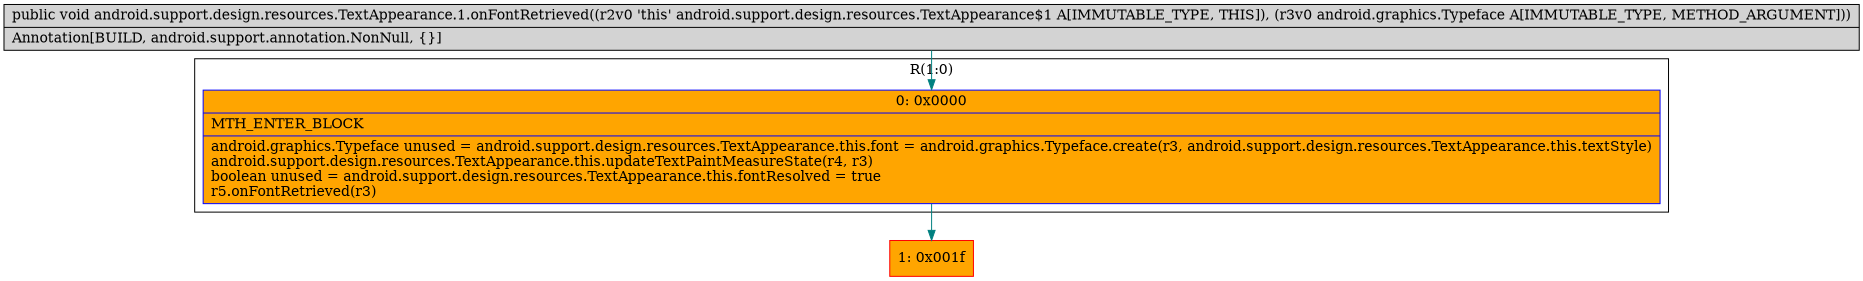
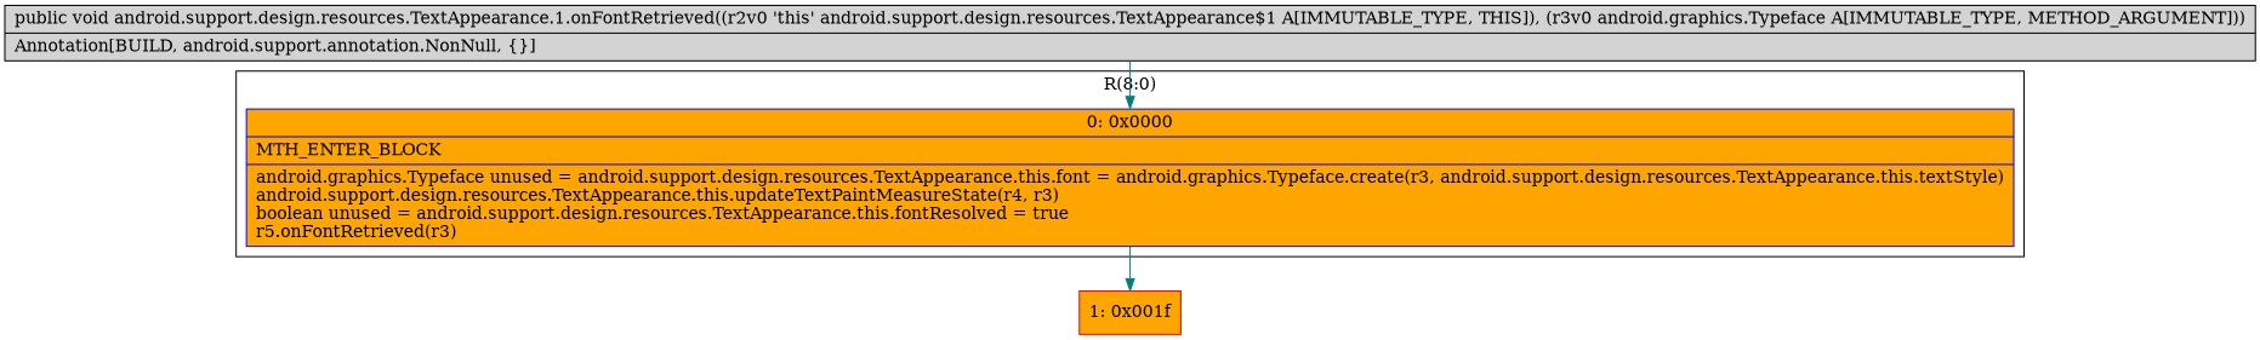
  digraph {
    node [shape=record style=filled fillcolor=orange]
    edge [color=teal]
    n1 [color=blue label="{0\:\ 0x0000|MTH_ENTER_BLOCK\l|android.graphics.Typeface unused = android.support.design.resources.TextAppearance.this.font = android.graphics.Typeface.create(r3, android.support.design.resources.TextAppearance.this.textStyle)\landroid.support.design.resources.TextAppearance.this.updateTextPaintMeasureState(r4, r3)\lboolean unused = android.support.design.resources.TextAppearance.this.fontResolved = true\lr5.onFontRetrieved(r3)\l}"]
    n2 [color=red label="{1\:\ 0x001f}"]
    n3 [label="{public void android.support.design.resources.TextAppearance.1.onFontRetrieved((r2v0 'this' android.support.design.resources.TextAppearance$1 A[IMMUTABLE_TYPE, THIS]), (r3v0 android.graphics.Typeface A[IMMUTABLE_TYPE, METHOD_ARGUMENT]))  | Annotation[BUILD, android.support.annotation.NonNull, \{\}]\l}" fillcolor=lightgrey]
    subgraph cluster_1 {
-     label="R(1:0)"
+     label="R(8:0)"
      n1
    }
    n1 -> n2
    n3 -> n1
  }
